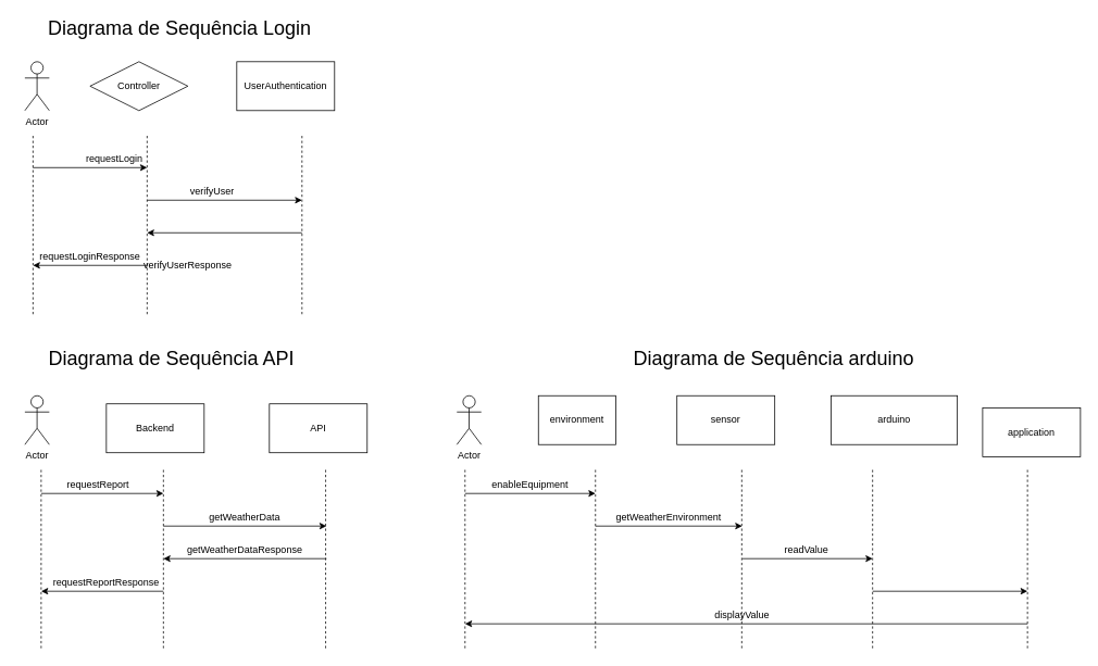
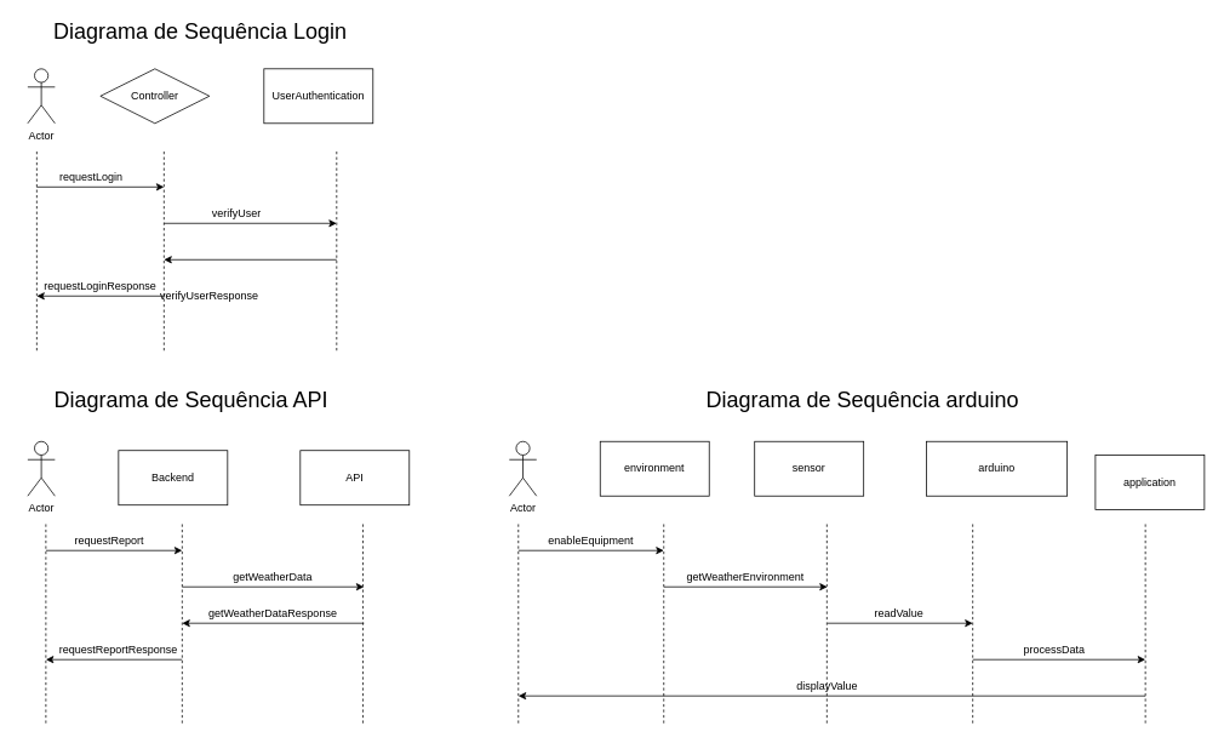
  <mxCell id="0" />
  <mxCell id="1" parent="0" />
  <mxCell id="2" value="Actor" style="shape=umlActor;verticalLabelPosition=bottom;verticalAlign=top;html=1;outlineConnect=0;" parent="1" vertex="1"><mxGeometry x="30" y="75" width="30" height="60" as="geometry" /></mxCell>
  <mxCell id="3" value="" style="endArrow=none;dashed=1;html=1;rounded=0;" parent="1" edge="1"><mxGeometry width="50" height="50" relative="1" as="geometry"><mxPoint x="40" y="385" as="sourcePoint" /><mxPoint x="40" y="165" as="targetPoint" /></mxGeometry></mxCell>
  <mxCell id="4" value="" style="endArrow=none;dashed=1;html=1;rounded=0;" parent="1" edge="1"><mxGeometry width="50" height="50" relative="1" as="geometry"><mxPoint x="180" y="385" as="sourcePoint" /><mxPoint x="180" y="165" as="targetPoint" /></mxGeometry></mxCell>
  <mxCell id="5" value="Controller" style="rhombus;whiteSpace=wrap;html=1;" parent="1" vertex="1"><mxGeometry x="110" y="75" width="120" height="60" as="geometry" /></mxCell>
  <mxCell id="6" value="" style="endArrow=none;dashed=1;html=1;rounded=0;" parent="1" edge="1"><mxGeometry width="50" height="50" relative="1" as="geometry"><mxPoint x="370" y="385" as="sourcePoint" /><mxPoint x="370" y="165" as="targetPoint" /></mxGeometry></mxCell>
  <mxCell id="7" value="UserAuthentication" style="rounded=0;whiteSpace=wrap;html=1;" parent="1" vertex="1"><mxGeometry x="290" y="75" width="120" height="60" as="geometry" /></mxCell>
  <mxCell id="8" value="&lt;font style=&quot;font-size: 24px;&quot;&gt;Diagrama de Sequência Login&lt;/font&gt;" style="text;html=1;align=center;verticalAlign=middle;whiteSpace=wrap;rounded=0;" parent="1" vertex="1"><mxGeometry x="30" y="20" width="380" height="30" as="geometry" /></mxCell>
  <mxCell id="9" value="" style="endArrow=classic;html=1;rounded=0;fontSize=24;" parent="1" edge="1"><mxGeometry width="50" height="50" relative="1" as="geometry"><mxPoint x="40" y="205" as="sourcePoint" /><mxPoint x="180" y="205" as="targetPoint" /></mxGeometry></mxCell>
  <mxCell id="10" value="" style="endArrow=classic;html=1;rounded=0;fontSize=24;" parent="1" edge="1"><mxGeometry width="50" height="50" relative="1" as="geometry"><mxPoint x="180" y="245" as="sourcePoint" /><mxPoint x="370" y="245" as="targetPoint" /></mxGeometry></mxCell>
  <mxCell id="11" value="" style="endArrow=classic;html=1;rounded=0;fontSize=24;" parent="1" edge="1"><mxGeometry relative="1" as="geometry"><mxPoint x="370" y="285" as="sourcePoint" /><mxPoint x="180" y="285" as="targetPoint" /></mxGeometry></mxCell>
  <mxCell id="12" value="" style="endArrow=classic;html=1;rounded=0;fontSize=24;" parent="1" edge="1"><mxGeometry width="50" height="50" relative="1" as="geometry"><mxPoint x="180" y="325" as="sourcePoint" /><mxPoint x="40" y="325" as="targetPoint" /></mxGeometry></mxCell>
- <mxCell id="13" value="&lt;font style=&quot;font-size: 12px;&quot;&gt;requestLogin&lt;/font&gt;" style="text;html=1;align=center;verticalAlign=middle;whiteSpace=wrap;rounded=0;fontSize=24;" parent="1" vertex="1"><mxGeometry x="110" y="175" width="60" height="30" as="geometry" /></mxCell>
+ <mxCell id="13" value="&lt;font style=&quot;font-size: 12px;&quot;&gt;requestLogin&lt;/font&gt;" style="text;html=1;align=center;verticalAlign=middle;whiteSpace=wrap;rounded=0;fontSize=24;" parent="1" vertex="1"><mxGeometry x="70" y="175" width="60" height="30" as="geometry" /></mxCell>
  <mxCell id="14" value="verifyUser" style="text;html=1;align=center;verticalAlign=middle;whiteSpace=wrap;rounded=0;fontSize=12;strokeWidth=1;perimeterSpacing=0;" parent="1" vertex="1"><mxGeometry x="230" y="215" width="60" height="40" as="geometry" /></mxCell>
  <mxCell id="15" value="verifyUserResponse" style="text;html=1;align=center;verticalAlign=middle;whiteSpace=wrap;rounded=0;strokeWidth=1;fontSize=12;" parent="1" vertex="1"><mxGeometry x="200" y="305" width="60" height="40" as="geometry" /></mxCell>
  <mxCell id="16" value="requestLoginResponse" style="text;html=1;align=center;verticalAlign=middle;whiteSpace=wrap;rounded=0;strokeWidth=1;fontSize=12;" parent="1" vertex="1"><mxGeometry x="80" y="295" width="60" height="40" as="geometry" /></mxCell>
  <mxCell id="17" value="&lt;font style=&quot;font-size: 24px;&quot;&gt;Diagrama de Sequência API&lt;/font&gt;" style="text;html=1;strokeColor=none;fillColor=none;align=center;verticalAlign=middle;whiteSpace=wrap;rounded=0;" vertex="1" parent="1"><mxGeometry x="20" y="425" width="380" height="30" as="geometry" /></mxCell>
  <mxCell id="18" value="Actor" style="shape=umlActor;verticalLabelPosition=bottom;verticalAlign=top;html=1;outlineConnect=0;" vertex="1" parent="1"><mxGeometry x="30" y="485" width="30" height="60" as="geometry" /></mxCell>
  <mxCell id="19" value="Backend" style="rounded=0;whiteSpace=wrap;html=1;" vertex="1" parent="1"><mxGeometry x="130" y="495" width="120" height="60" as="geometry" /></mxCell>
  <mxCell id="20" value="API" style="rounded=0;whiteSpace=wrap;html=1;" vertex="1" parent="1"><mxGeometry x="330" y="495" width="120" height="60" as="geometry" /></mxCell>
  <mxCell id="21" value="" style="endArrow=none;dashed=1;html=1;rounded=0;" edge="1" parent="1"><mxGeometry width="50" height="50" relative="1" as="geometry"><mxPoint x="50" y="795" as="sourcePoint" /><mxPoint x="50" y="575" as="targetPoint" /></mxGeometry></mxCell>
  <mxCell id="22" value="" style="endArrow=none;dashed=1;html=1;rounded=0;" edge="1" parent="1"><mxGeometry width="50" height="50" relative="1" as="geometry"><mxPoint x="200" y="795" as="sourcePoint" /><mxPoint x="200" y="575" as="targetPoint" /></mxGeometry></mxCell>
  <mxCell id="23" value="" style="endArrow=none;dashed=1;html=1;rounded=0;" edge="1" parent="1"><mxGeometry width="50" height="50" relative="1" as="geometry"><mxPoint x="399" y="795" as="sourcePoint" /><mxPoint x="399" y="575" as="targetPoint" /></mxGeometry></mxCell>
  <mxCell id="24" value="" style="endArrow=classic;html=1;rounded=0;" edge="1" parent="1"><mxGeometry width="50" height="50" relative="1" as="geometry"><mxPoint x="50" y="605" as="sourcePoint" /><mxPoint x="200" y="605" as="targetPoint" /></mxGeometry></mxCell>
  <mxCell id="25" value="requestReport" style="text;html=1;strokeColor=none;fillColor=none;align=center;verticalAlign=middle;whiteSpace=wrap;rounded=0;" vertex="1" parent="1"><mxGeometry x="90" y="575" width="60" height="40" as="geometry" /></mxCell>
  <mxCell id="26" value="" style="endArrow=classic;html=1;rounded=0;" edge="1" parent="1"><mxGeometry width="50" height="50" relative="1" as="geometry"><mxPoint x="200" y="645" as="sourcePoint" /><mxPoint x="400" y="645" as="targetPoint" /></mxGeometry></mxCell>
  <mxCell id="27" value="" style="endArrow=classic;html=1;rounded=0;" edge="1" parent="1"><mxGeometry width="50" height="50" relative="1" as="geometry"><mxPoint x="400" y="685" as="sourcePoint" /><mxPoint x="200" y="685" as="targetPoint" /></mxGeometry></mxCell>
  <mxCell id="28" value="" style="endArrow=classic;html=1;rounded=0;" edge="1" parent="1"><mxGeometry width="50" height="50" relative="1" as="geometry"><mxPoint x="200" y="725" as="sourcePoint" /><mxPoint x="50" y="725" as="targetPoint" /></mxGeometry></mxCell>
  <mxCell id="29" value="getWeatherData" style="text;html=1;strokeColor=none;fillColor=none;align=center;verticalAlign=middle;whiteSpace=wrap;rounded=0;" vertex="1" parent="1"><mxGeometry x="270" y="615" width="60" height="40" as="geometry" /></mxCell>
  <mxCell id="30" value="getWeatherDataResponse" style="text;html=1;strokeColor=none;fillColor=none;align=center;verticalAlign=middle;whiteSpace=wrap;rounded=0;" vertex="1" parent="1"><mxGeometry x="270" y="655" width="60" height="40" as="geometry" /></mxCell>
  <mxCell id="31" value="requestReportResponse" style="text;html=1;strokeColor=none;fillColor=none;align=center;verticalAlign=middle;whiteSpace=wrap;rounded=0;" vertex="1" parent="1"><mxGeometry x="100" y="695" width="60" height="40" as="geometry" /></mxCell>
  <mxCell id="32" value="&lt;font style=&quot;font-size: 24px;&quot;&gt;Diagrama de Sequência arduino&lt;/font&gt;" style="text;html=1;strokeColor=none;fillColor=none;align=center;verticalAlign=middle;whiteSpace=wrap;rounded=0;" vertex="1" parent="1"><mxGeometry x="759" y="425" width="380" height="30" as="geometry" /></mxCell>
  <mxCell id="33" value="Actor" style="shape=umlActor;verticalLabelPosition=bottom;verticalAlign=top;html=1;outlineConnect=0;" vertex="1" parent="1"><mxGeometry x="560" y="485" width="30" height="60" as="geometry" /></mxCell>
- <mxCell id="34" value="environment" style="rounded=0;whiteSpace=wrap;html=1;" vertex="1" parent="1"><mxGeometry x="660" y="485" width="95" height="60" as="geometry" /></mxCell>
+ <mxCell id="34" value="environment" style="rounded=0;whiteSpace=wrap;html=1;" vertex="1" parent="1"><mxGeometry x="660" y="485" width="120" height="60" as="geometry" /></mxCell>
  <mxCell id="35" value="sensor" style="rounded=0;whiteSpace=wrap;html=1;" vertex="1" parent="1"><mxGeometry x="830" y="485" width="120" height="60" as="geometry" /></mxCell>
  <mxCell id="36" value="arduino" style="rounded=0;whiteSpace=wrap;html=1;" vertex="1" parent="1"><mxGeometry x="1019" y="485" width="155" height="60" as="geometry" /></mxCell>
  <mxCell id="37" value="application" style="rounded=0;whiteSpace=wrap;html=1;" vertex="1" parent="1"><mxGeometry x="1205" y="500" width="120" height="60" as="geometry" /></mxCell>
  <mxCell id="38" value="" style="endArrow=none;dashed=1;html=1;rounded=0;" edge="1" parent="1"><mxGeometry width="50" height="50" relative="1" as="geometry"><mxPoint x="570" y="795" as="sourcePoint" /><mxPoint x="570" y="575" as="targetPoint" /></mxGeometry></mxCell>
  <mxCell id="39" value="" style="endArrow=none;dashed=1;html=1;rounded=0;" edge="1" parent="1"><mxGeometry width="50" height="50" relative="1" as="geometry"><mxPoint x="730" y="795" as="sourcePoint" /><mxPoint x="730" y="575" as="targetPoint" /></mxGeometry></mxCell>
  <mxCell id="40" value="" style="endArrow=none;dashed=1;html=1;rounded=0;" edge="1" parent="1"><mxGeometry width="50" height="50" relative="1" as="geometry"><mxPoint x="909.5" y="795" as="sourcePoint" /><mxPoint x="909.5" y="575" as="targetPoint" /></mxGeometry></mxCell>
  <mxCell id="41" value="" style="endArrow=none;dashed=1;html=1;rounded=0;" edge="1" parent="1"><mxGeometry width="50" height="50" relative="1" as="geometry"><mxPoint x="1070" y="795" as="sourcePoint" /><mxPoint x="1070" y="575" as="targetPoint" /></mxGeometry></mxCell>
  <mxCell id="42" value="" style="endArrow=none;dashed=1;html=1;rounded=0;" edge="1" parent="1"><mxGeometry width="50" height="50" relative="1" as="geometry"><mxPoint x="1260" y="795" as="sourcePoint" /><mxPoint x="1260" y="575" as="targetPoint" /></mxGeometry></mxCell>
  <mxCell id="43" value="" style="endArrow=classic;html=1;rounded=0;" edge="1" parent="1"><mxGeometry width="50" height="50" relative="1" as="geometry"><mxPoint x="570" y="605" as="sourcePoint" /><mxPoint x="730" y="605" as="targetPoint" /></mxGeometry></mxCell>
  <mxCell id="44" value="enableEquipment" style="text;html=1;strokeColor=none;fillColor=none;align=center;verticalAlign=middle;whiteSpace=wrap;rounded=0;" vertex="1" parent="1"><mxGeometry x="620" y="580" width="60" height="30" as="geometry" /></mxCell>
  <mxCell id="45" value="" style="endArrow=classic;html=1;rounded=0;" edge="1" parent="1"><mxGeometry width="50" height="50" relative="1" as="geometry"><mxPoint x="1260" y="765" as="sourcePoint" /><mxPoint x="570" y="765" as="targetPoint" /></mxGeometry></mxCell>
  <mxCell id="46" value="displayValue" style="text;html=1;strokeColor=none;fillColor=none;align=center;verticalAlign=middle;whiteSpace=wrap;rounded=0;" vertex="1" parent="1"><mxGeometry x="875" y="735" width="70" height="40" as="geometry" /></mxCell>
  <mxCell id="47" value="" style="endArrow=classic;html=1;rounded=0;" edge="1" parent="1"><mxGeometry width="50" height="50" relative="1" as="geometry"><mxPoint x="730" y="645" as="sourcePoint" /><mxPoint x="910" y="645" as="targetPoint" /></mxGeometry></mxCell>
  <mxCell id="48" value="" style="endArrow=classic;html=1;rounded=0;" edge="1" parent="1"><mxGeometry width="50" height="50" relative="1" as="geometry"><mxPoint x="910" y="685" as="sourcePoint" /><mxPoint x="1070" y="685" as="targetPoint" /></mxGeometry></mxCell>
  <mxCell id="49" value="" style="endArrow=classic;html=1;rounded=0;" edge="1" parent="1"><mxGeometry width="50" height="50" relative="1" as="geometry"><mxPoint x="1070" y="725" as="sourcePoint" /><mxPoint x="1260" y="725" as="targetPoint" /></mxGeometry></mxCell>
+ <mxCell id="50" value="processData" style="text;html=1;strokeColor=none;fillColor=none;align=center;verticalAlign=middle;whiteSpace=wrap;rounded=0;" vertex="1" parent="1"><mxGeometry x="1130" y="700" width="60" height="30" as="geometry" /></mxCell>
  <mxCell id="51" value="readValue" style="text;html=1;strokeColor=none;fillColor=none;align=center;verticalAlign=middle;whiteSpace=wrap;rounded=0;" vertex="1" parent="1"><mxGeometry x="959" y="660" width="60" height="30" as="geometry" /></mxCell>
  <mxCell id="52" value="getWeatherEnvironment" style="text;html=1;strokeColor=none;fillColor=none;align=center;verticalAlign=middle;whiteSpace=wrap;rounded=0;" vertex="1" parent="1"><mxGeometry x="790" y="620" width="60" height="30" as="geometry" /></mxCell>
